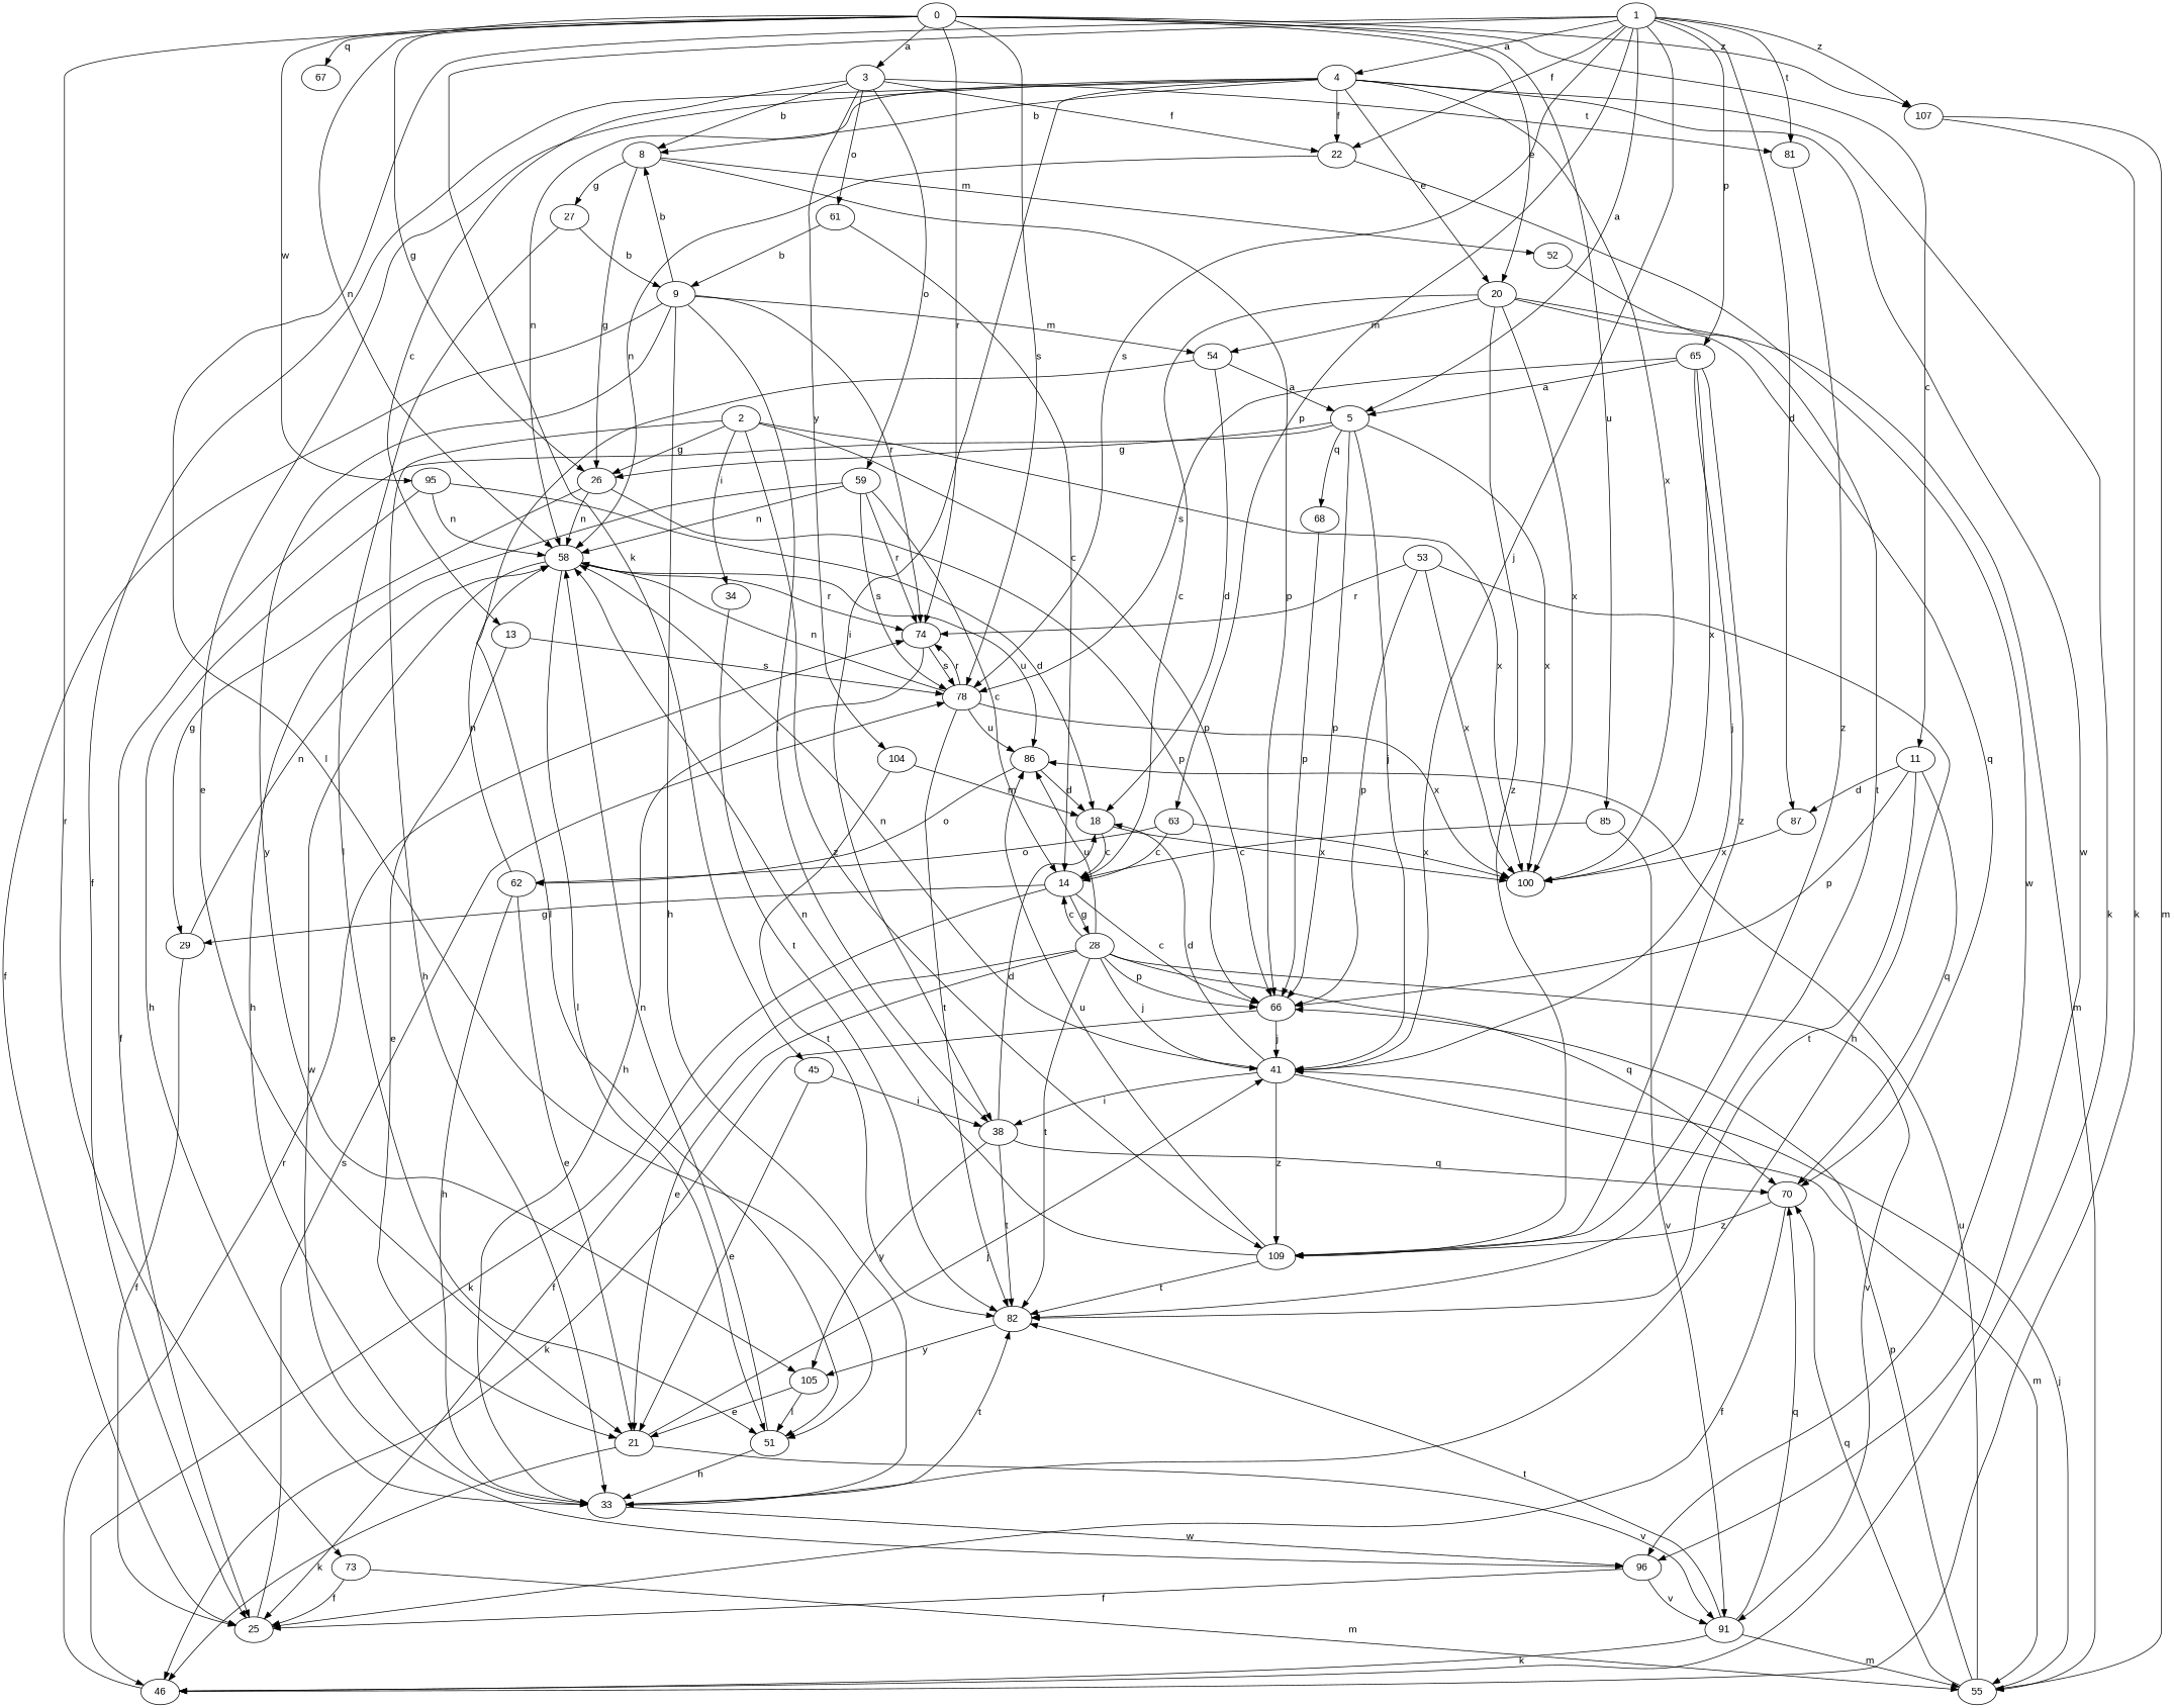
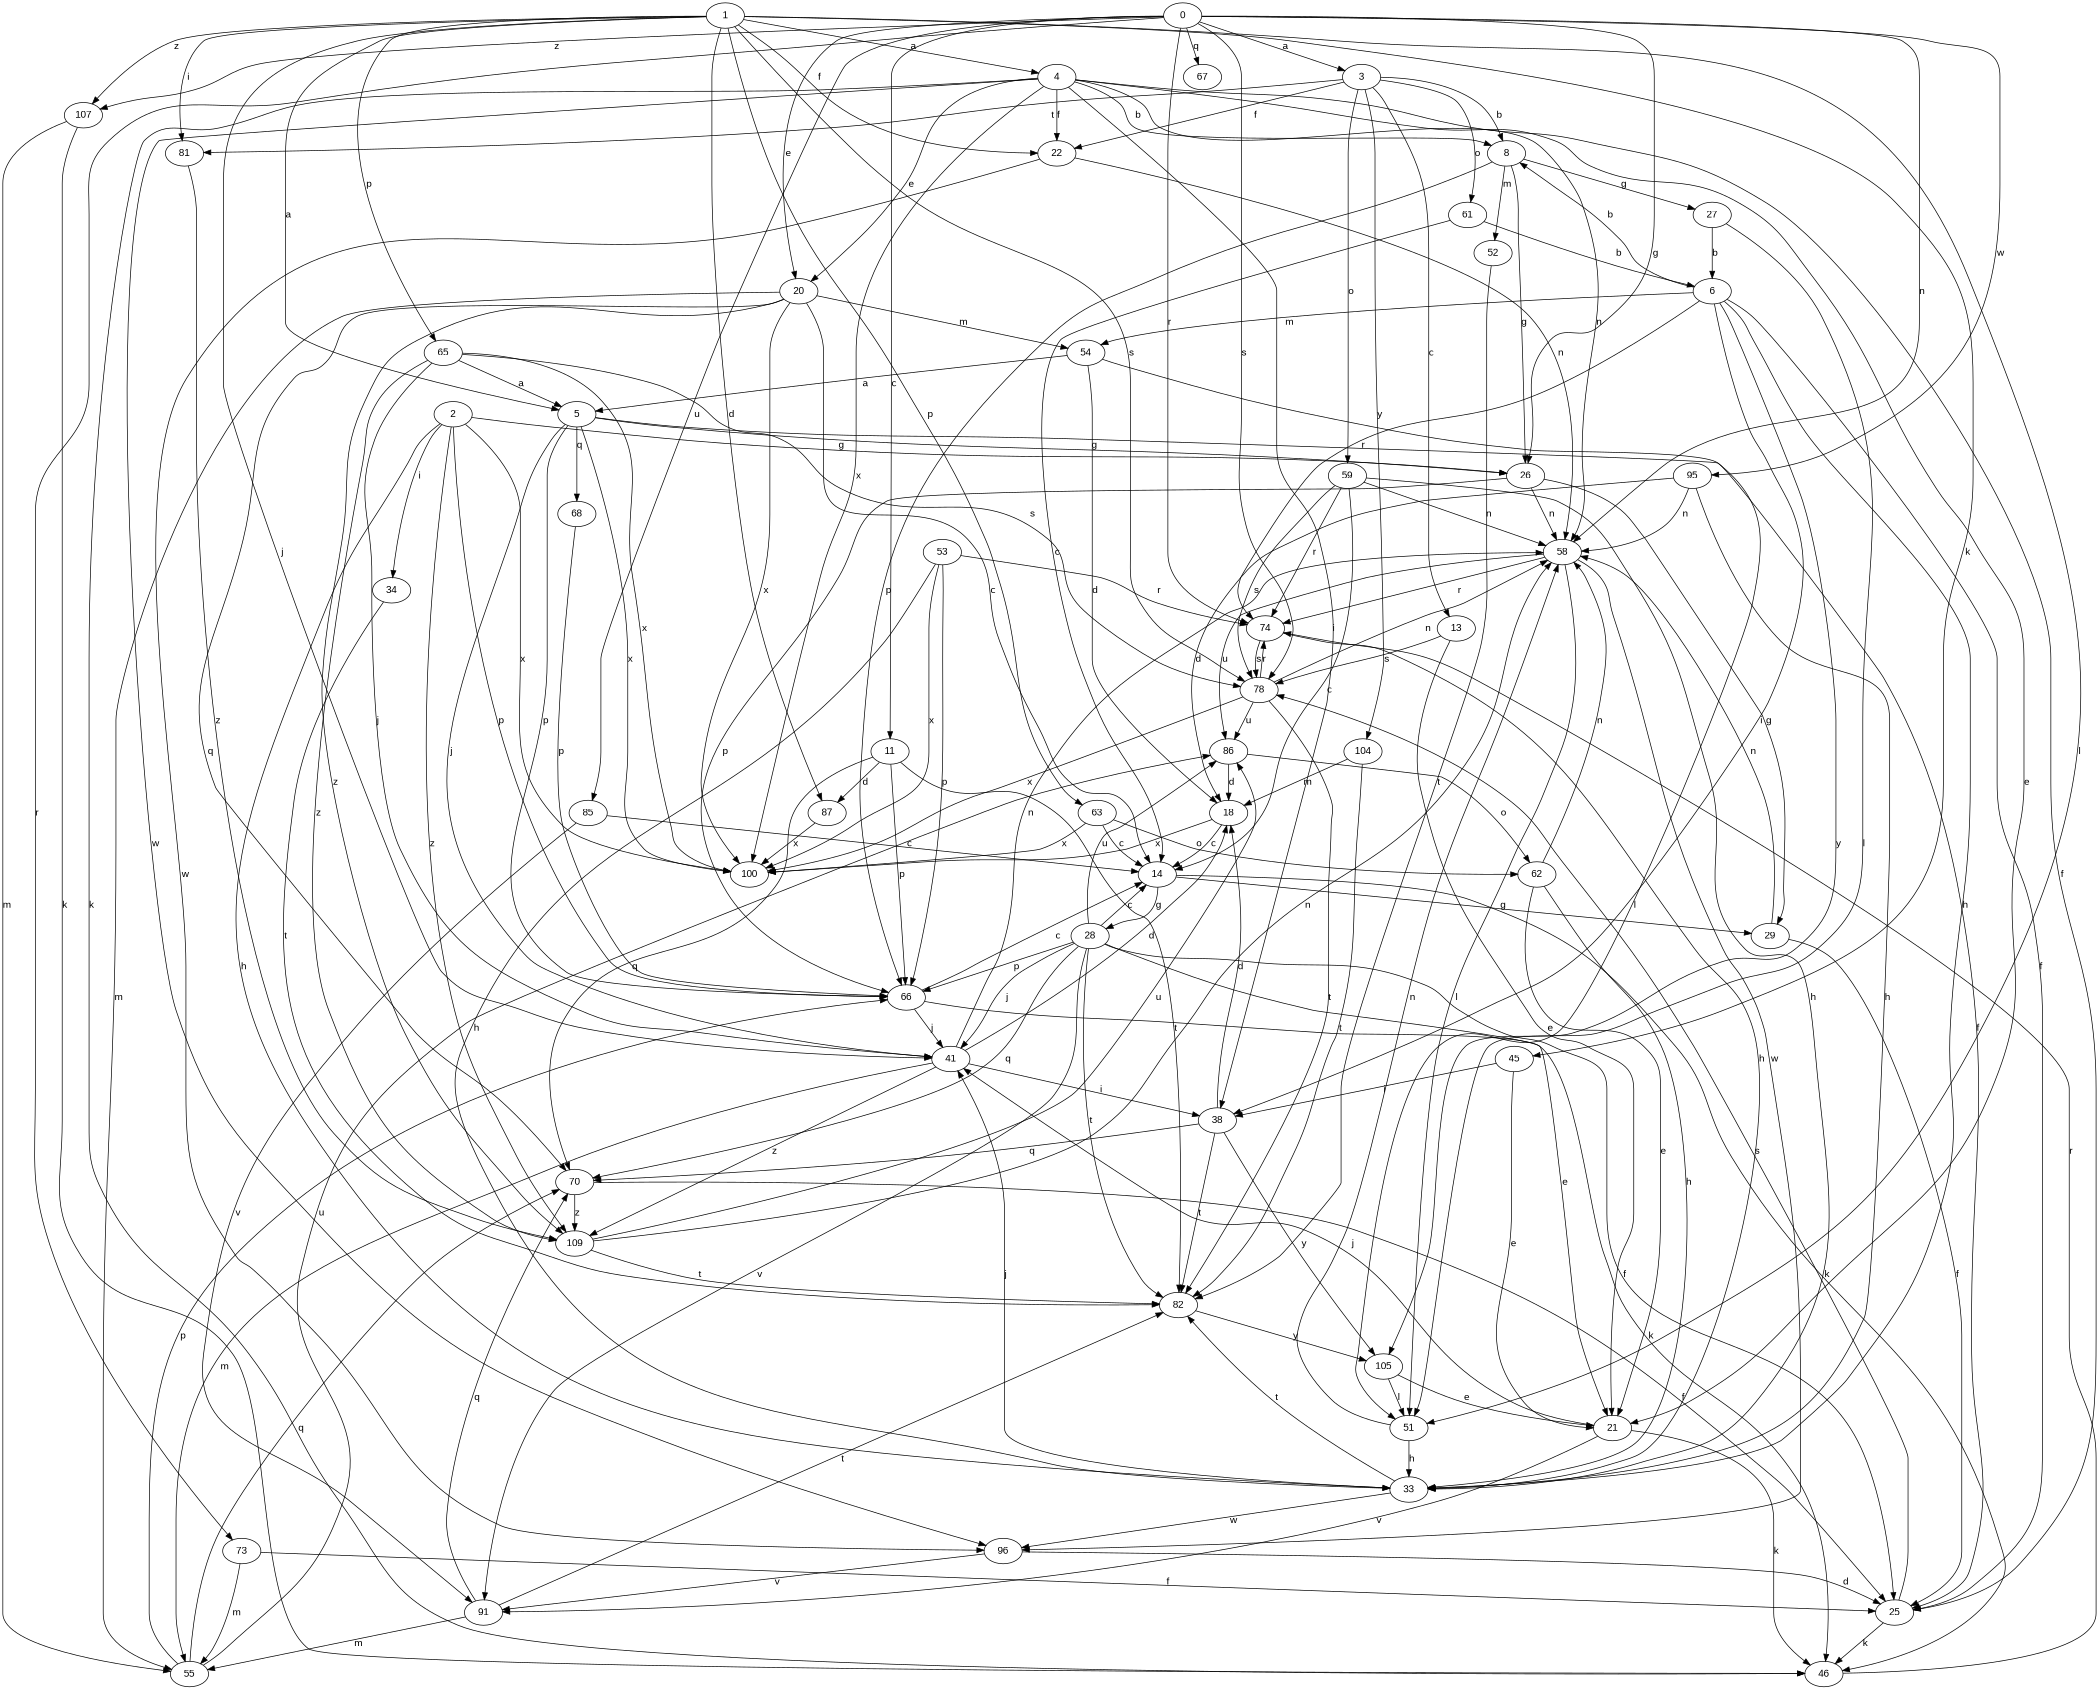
  strict digraph {
    fontname="Liberation Sans"
    node [fontname="Liberation Sans"]
    edge [fontname="Liberation Sans"]
    0
    3
    11
    20
    26
    58
    67
    73
    74
    78
    85
    95
    107
    22
    81
    8
    13
    59
    61
    104
    n21 [label=87]
    66
    70
    82
    100
    109
    54
    14
    55
    29
    51
    96
    86
    25
    33
    91
    18
    46
    1
    4
    5
    41
    45
    63
    65
    21
    38
    68
    62
    2
    34
    27
    52
-   9
+   9 [label=6]
    105
    53
    28
    0 -> 3 [label=a]
    0 -> 11 [label=c]
    0 -> 20 [label=e]
    0 -> 26 [label=g]
    0 -> 58 [label=n]
    0 -> 67 [label=q]
    0 -> 73 [label=r]
    0 -> 74 [label=r]
    0 -> 78 [label=s]
    0 -> 85 [label=u]
    0 -> 95 [label=w]
    0 -> 107 [label=z]
    3 -> 22 [label=f]
    3 -> 81 [label=t]
    3 -> 8 [label=b]
    3 -> 13 [label=c]
    3 -> 59 [label=o]
    3 -> 61 [label=o]
    3 -> 104 [label=y]
    11 -> n21 [label=d]
    11 -> 66 [label=p]
    11 -> 70 [label=q]
    11 -> 82 [label=t]
    20 -> 70 [label=q]
    20 -> 100 [label=x]
    20 -> 109 [label=z]
    20 -> 54 [label=m]
    20 -> 14 [label=c]
    20 -> 55 [label=m]
    26 -> 58 [label=n]
    26 -> 66 [label=p]
    26 -> 29 [label=g]
    58 -> 74 [label=r]
    58 -> 51 [label=l]
    58 -> 96 [label=w]
    58 -> 86 [label=u]
    73 -> 55 [label=m]
    73 -> 25 [label=f]
    74 -> 78 [label=s]
    74 -> 33 [label=h]
    78 -> 58 [label=n]
    78 -> 74 [label=r]
    78 -> 82 [label=t]
    78 -> 100 [label=x]
    78 -> 86 [label=u]
    85 -> 14 [label=c]
    85 -> 91 [label=v]
    95 -> 58 [label=n]
    95 -> 33 [label=h]
    95 -> 18 [label=d]
    107 -> 55 [label=m]
    107 -> 46 [label=k]
    22 -> 58 [label=n]
    22 -> 96 [label=w]
    81 -> 109 [label=z]
    8 -> 26 [label=g]
    8 -> 66 [label=p]
    8 -> 27 [label=g]
    8 -> 52 [label=m]
    13 -> 78 [label=s]
    13 -> 21 [label=e]
    59 -> 58 [label=n]
    59 -> 74 [label=r]
    59 -> 78 [label=s]
    59 -> 14 [label=c]
    59 -> 33 [label=h]
    61 -> 14 [label=c]
    61 -> 9 [label=b]
    104 -> 82 [label=t]
    104 -> 18 [label=m]
    n21 -> 100 [label=x]
-   14 -> 66 [label=c]
+   66 -> 14 [label=c]
    66 -> 46 [label=k]
    66 -> 41 [label=j]
    70 -> 109 [label=z]
    70 -> 25 [label=f]
    82 -> 105 [label=y]
    109 -> 58 [label=n]
    109 -> 82 [label=t]
    109 -> 86 [label=u]
    54 -> 51 [label=l]
    54 -> 18 [label=d]
    54 -> 5 [label=a]
    14 -> 29 [label=g]
    14 -> 46 [label=k]
    14 -> 28 [label=g]
    55 -> 66 [label=p]
    55 -> 70 [label=q]
    55 -> 86 [label=u]
-   55 -> 41 [label=j]
+   33 -> 41 [label=j]
    29 -> 58 [label=n]
    29 -> 25 [label=f]
    51 -> 58 [label=n]
    51 -> 33 [label=h]
-   96 -> 25 [label=f]
+   96 -> 25 [label=d]
    96 -> 91 [label=v]
    86 -> 18 [label=d]
    86 -> 62 [label=o]
    25 -> 78 [label=s]
-   91 -> 46 [label=k]
+   25 -> 46 [label=k]
    33 -> 82 [label=t]
    33 -> 96 [label=w]
    91 -> 70 [label=q]
    91 -> 82 [label=t]
    91 -> 55 [label=m]
    18 -> 100 [label=x]
    18 -> 14 [label=c]
    46 -> 74 [label=r]
    1 -> 78 [label=s]
    1 -> 107 [label=z]
    1 -> 22 [label=f]
-   1 -> 81 [label=t]
+   1 -> 81 [label=i]
    1 -> n21 [label=d]
    1 -> 51 [label=l]
    1 -> 4 [label=a]
    1 -> 5 [label=a]
    1 -> 41 [label=j]
    1 -> 45 [label=k]
    1 -> 63 [label=p]
    1 -> 65 [label=p]
    4 -> 20 [label=e]
    4 -> 58 [label=n]
    4 -> 22 [label=f]
    4 -> 8 [label=b]
    4 -> 100 [label=x]
    4 -> 96 [label=w]
    4 -> 25 [label=f]
    4 -> 46 [label=k]
    4 -> 21 [label=e]
    4 -> 38 [label=i]
    5 -> 26 [label=g]
    5 -> 66 [label=p]
    5 -> 100 [label=x]
    5 -> 25 [label=f]
    5 -> 41 [label=j]
    5 -> 68 [label=q]
    41 -> 58 [label=n]
    41 -> 109 [label=z]
    41 -> 55 [label=m]
    41 -> 18 [label=d]
    41 -> 38 [label=i]
    45 -> 21 [label=e]
    45 -> 38 [label=i]
    63 -> 100 [label=x]
    63 -> 14 [label=c]
    63 -> 62 [label=o]
    65 -> 78 [label=s]
    65 -> 100 [label=x]
    65 -> 109 [label=z]
    65 -> 5 [label=a]
    65 -> 41 [label=j]
    21 -> 91 [label=v]
    21 -> 46 [label=k]
    21 -> 41 [label=j]
    38 -> 70 [label=q]
    38 -> 82 [label=t]
    38 -> 18 [label=d]
    38 -> 105 [label=y]
    68 -> 66 [label=p]
    62 -> 58 [label=n]
    62 -> 33 [label=h]
    62 -> 21 [label=e]
    2 -> 26 [label=g]
    2 -> 66 [label=p]
    2 -> 100 [label=x]
    2 -> 109 [label=z]
    2 -> 33 [label=h]
    2 -> 34 [label=i]
    34 -> 82 [label=t]
    27 -> 51 [label=l]
    27 -> 9 [label=b]
    52 -> 82 [label=t]
    9 -> 74 [label=r]
    9 -> 8 [label=b]
    9 -> 54 [label=m]
    9 -> 25 [label=f]
    9 -> 33 [label=h]
    9 -> 38 [label=i]
    9 -> 105 [label=y]
    105 -> 51 [label=l]
    105 -> 21 [label=e]
    53 -> 74 [label=r]
    53 -> 66 [label=p]
    53 -> 100 [label=x]
    53 -> 33 [label=h]
    28 -> 66 [label=p]
    28 -> 70 [label=q]
    28 -> 82 [label=t]
    28 -> 14 [label=c]
    28 -> 86 [label=u]
    28 -> 25 [label=f]
    28 -> 91 [label=v]
    28 -> 41 [label=j]
    28 -> 21 [label=e]
  }
